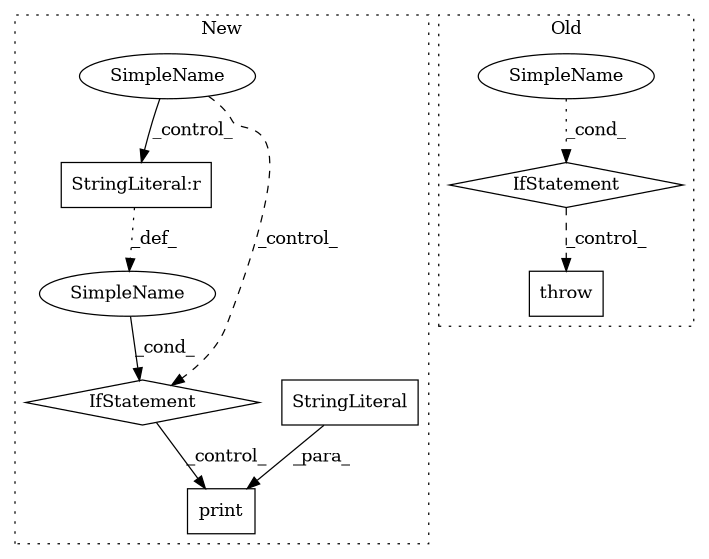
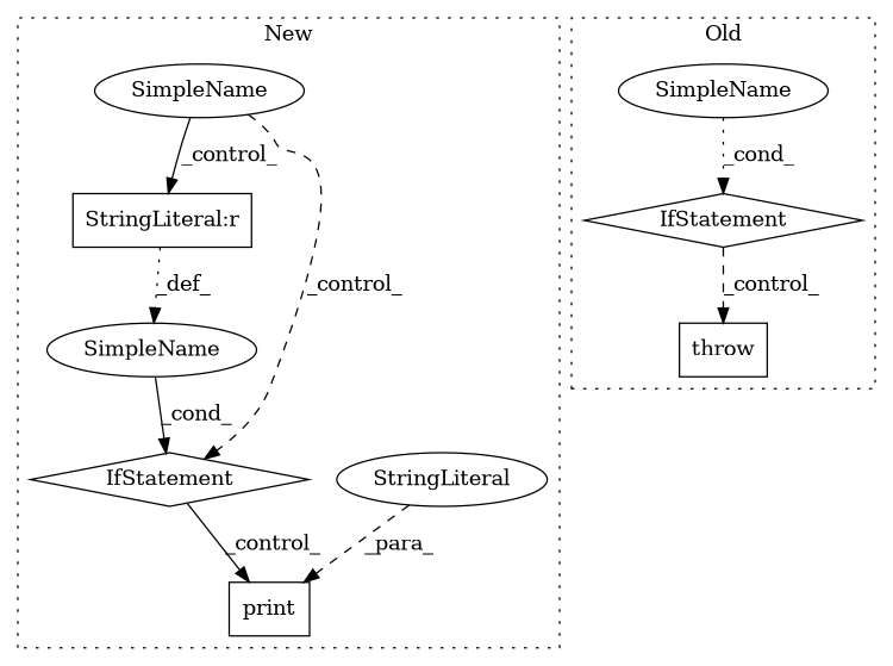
  digraph {
    node [a=42 shape=ellipse]
    edge [style=dashed]
    n1 [a=32 l="6,1" label=print s="4033,4071" shape=box]
-   n2 [a=45 l=23 label=StringLiteral s=4039 shape=box]
+   n2 [a=45 l=23 label=StringLiteral s=4039]
    n3 [label=SimpleName]
    n4 [a=27 l=4 label="StringLiteral:r" s=3959 shape=box]
    n5 [label=SimpleName]
    n6 [a=25 l="4,2" label=IfStatement s="3947,3978" shape=diamond]
    n7 [a=53 l=6 label=throw s=3796 shape=box]
    n8 [a=25 l="4,2" label=IfStatement s="3749,3780" shape=diamond]
    n9 [label=SimpleName]
    subgraph cluster_1 {
      label=New
      style=dotted
      n1
      n2
      n3
      n4
      n5
      n6
    }
    subgraph cluster_2 {
      label=Old
      style=dotted
      n7
      n8
      n9
    }
-   n2 -> n1 [label=_para_ style=solid]
+   n2 -> n1 [label=_para_]
    n3 -> n4 [label=_control_ style=solid]
    n3 -> n6 [label=_control_]
    n4 -> n5 [label=_def_ style=dotted]
    n5 -> n6 [label=_cond_ style=solid]
    n6 -> n1 [label=_control_ style=solid]
    n8 -> n7 [label=_control_]
    n9 -> n8 [label=_cond_ style=dotted]
  }
